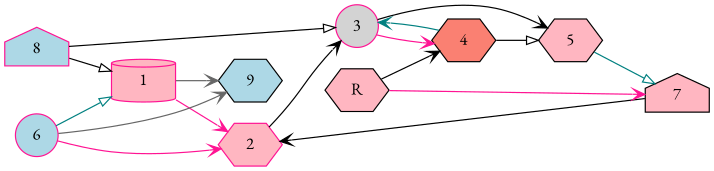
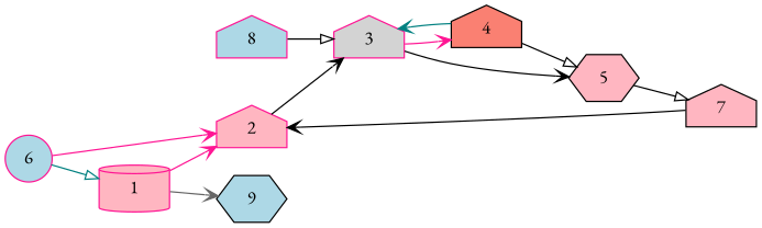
  digraph {
    fontname="EB Garamond"
    rankdir=LR
    node [color=deeppink fillcolor=lightpink fontname="EB Garamond" shape=hexagon style=filled]
    edge [arrowhead=vee color=black fontname="EB Garamond"]
    1 [shape=cylinder]
-   2
+   2 [shape=house]
    9 [color=black fillcolor=lightblue]
-   3 [fillcolor=lightgrey shape=circle]
+   3 [fillcolor=lightgrey shape=house]
    6 [fillcolor=lightblue shape=circle]
-   4 [color=black fillcolor=salmon]
+   4 [color=black fillcolor=salmon shape=house]
    5 [color=black]
    7 [color=black shape=house]
    8 [fillcolor=lightblue shape=house]
-   R [color=black]
    1 -> 2 [color=deeppink]
    1 -> 9 [color=gray40]
    2 -> 3
    3 -> 4 [color=deeppink]
    3 -> 5
    6 -> 1 [arrowhead=onormal color=teal]
    6 -> 2 [color=deeppink]
-   6 -> 9 [color=gray40]
    4 -> 3 [color=teal]
    4 -> 5 [arrowhead=onormal]
-   5 -> 7 [arrowhead=onormal color=teal]
+   5 -> 7 [arrowhead=onormal]
    7 -> 2
-   8 -> 1 [arrowhead=onormal]
    8 -> 3 [arrowhead=onormal]
-   R -> 4
-   R -> 7 [color=deeppink]
  }
